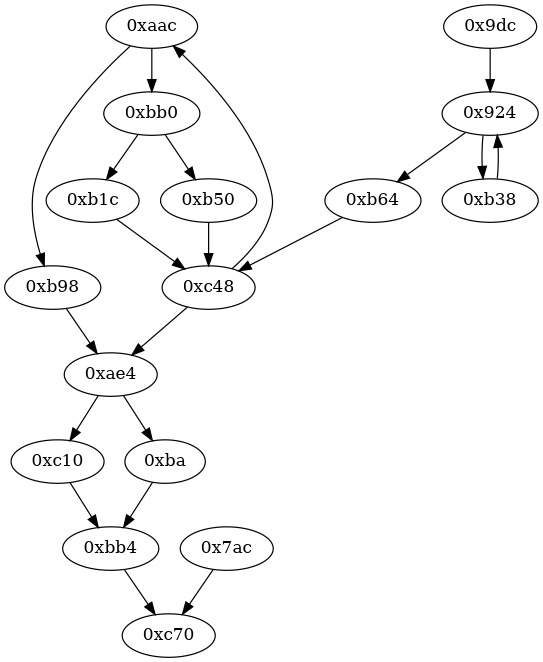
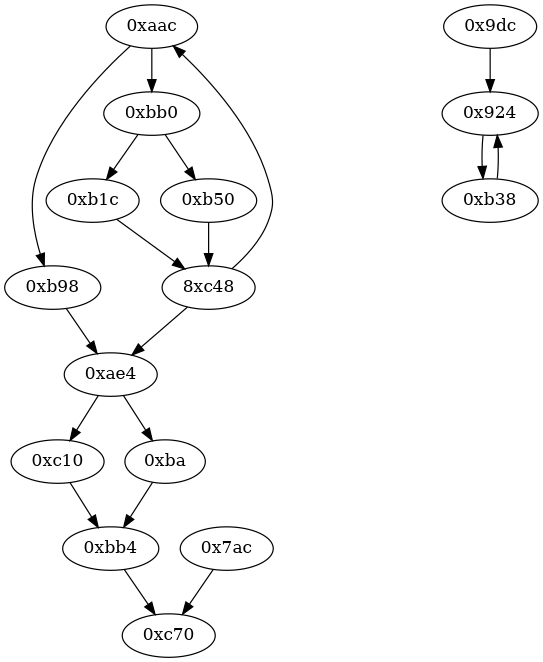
  strict digraph {
    "edge"="{}"
    file="/Users/mark/Documents//论文//第二篇论文//2018-08-24交论文后的备份/2019/CFG/basic-algorithms/binarysearch/1636_recovered.dot"
    "graph"="{u'file': u'/Users/mark/Documents//\u8bba\u6587//\u7b2c\u4e8c\u7bc7\u8bba\u6587//2018-08-24\u4ea4\u8bba\u6587\u540e\u7684\u5907\u4efd/2019/CFG/basic-algorithms/binarysearch/1636_recovered.dot'}"
    "node"="{u'opcode': u''}"
    node [opcode="[u'ldr', u'mov', u'mov', u'bl', u'mov', u'ldr', u'ldr', u'mov', u'b']"]
    "0xc70" [opcode="[u'ldr', u'ldr', u'ldr', u'ldr', u'sub', u'mov', u'sub', u'pop']"]
    n2 [label="0xbb4" opcode="[u'ldr', u'ldr', u'b']"]
    "0xc10"
    "0xaac" [opcode="[u'ldr', u'ldr', u'add', u'add', u'asr', u'str', u'ldr', u'add', u'str', u'ldr', u'b']"]
    "0xb98" [opcode="[u'ldr', u'mov', u'b']"]
    "0xbb0" [opcode="[u'ldr', u'ldr', u'cmp', u'mov', u'mov', u'strb', u'ldr', u'b']"]
    "0xae4" [opcode="[u'ldr', u'ldr', u'cmp', u'mov', u'b']"]
    "0xb1c" [opcode="[u'ldr', u'sub', u'str', u'ldr', u'b']"]
    "0xb50" [opcode="[u'ldr', u'add', u'str', u'ldr', u'b']"]
    n10 [label="0xba"]
-   "0xc48" [opcode="[u'str', u'str', u'mov', u'ldr', u'ldr', u'ldr', u'cmp', u'ldr', u'mov', u'b']"]
-   "0xb64" [opcode="[u'ldr', u'ldr', u'ldr', u'ldrb', u'str', u'ldr', u'b']"]
+   "0xc48" [opcode="[u'str', u'str', u'mov', u'ldr', u'ldr', u'ldr', u'cmp', u'ldr', u'mov', u'b']" label="8xc48"]
    "0x924" [opcode="[u'ldr', u'str', u'str', u'ldr', u'ldr', u'ldr', u'ldr', u'cmp', u'mov', u'b']"]
    "0xb38" [opcode="[u'ldr', u'ldr', u'add', u'str', u'ldr', u'b']"]
    "0x7ac" [opcode="[u'ldr', u'mov', u'b']"]
    "0x9dc" [opcode="[u'str', u'ldr', u'b']"]
    n2 -> "0xc70"
    "0xc10" -> n2
    "0xaac" -> "0xb98"
    "0xaac" -> "0xbb0"
    "0xb98" -> "0xae4"
    "0xbb0" -> "0xb1c"
    "0xbb0" -> "0xb50"
    "0xae4" -> "0xc10"
    "0xae4" -> n10
    "0xb1c" -> "0xc48"
    "0xb50" -> "0xc48"
    n10 -> n2
    "0xc48" -> "0xaac"
    "0xc48" -> "0xae4"
-   "0xb64" -> "0xc48"
-   "0x924" -> "0xb64"
    "0x924" -> "0xb38"
    "0xb38" -> "0x924"
    "0x7ac" -> "0xc70"
    "0x9dc" -> "0x924"
  }
